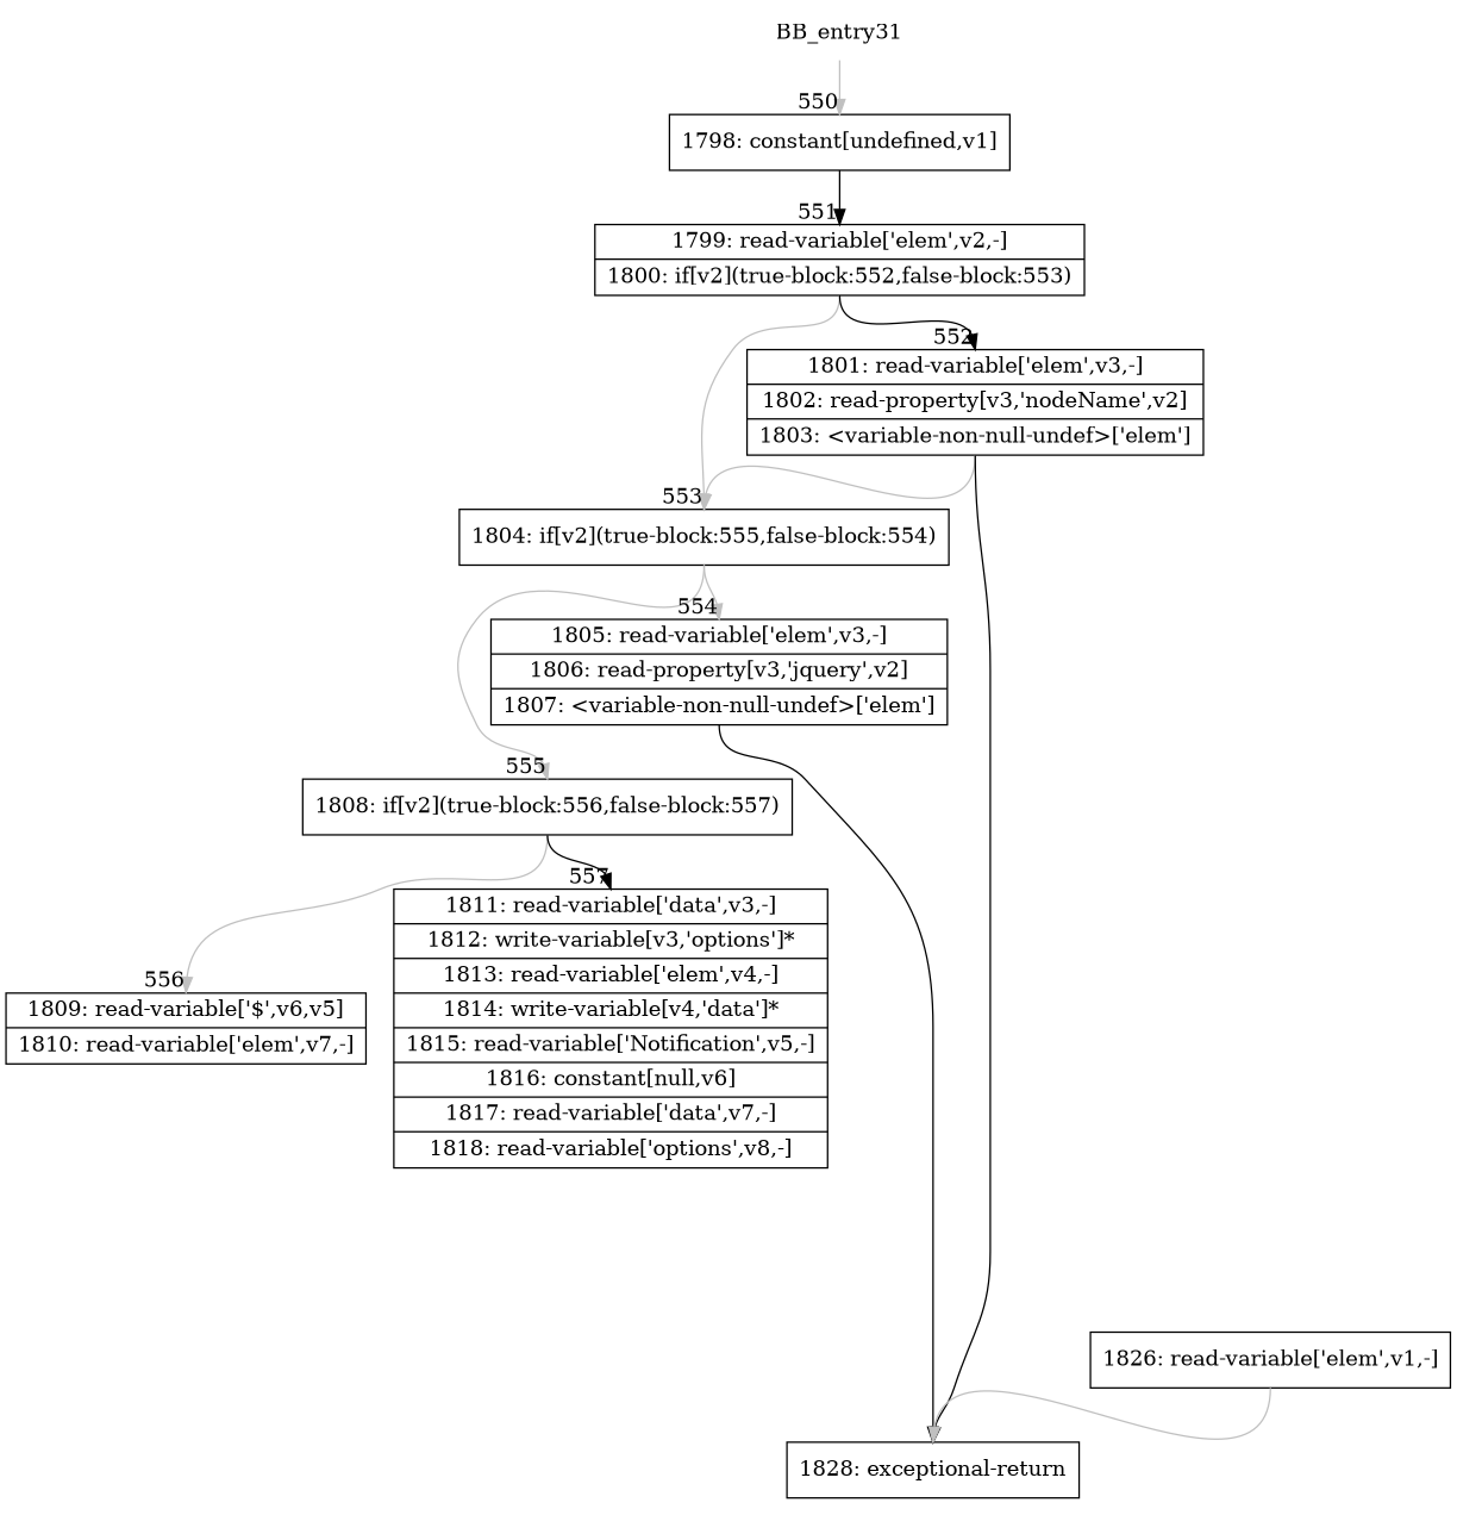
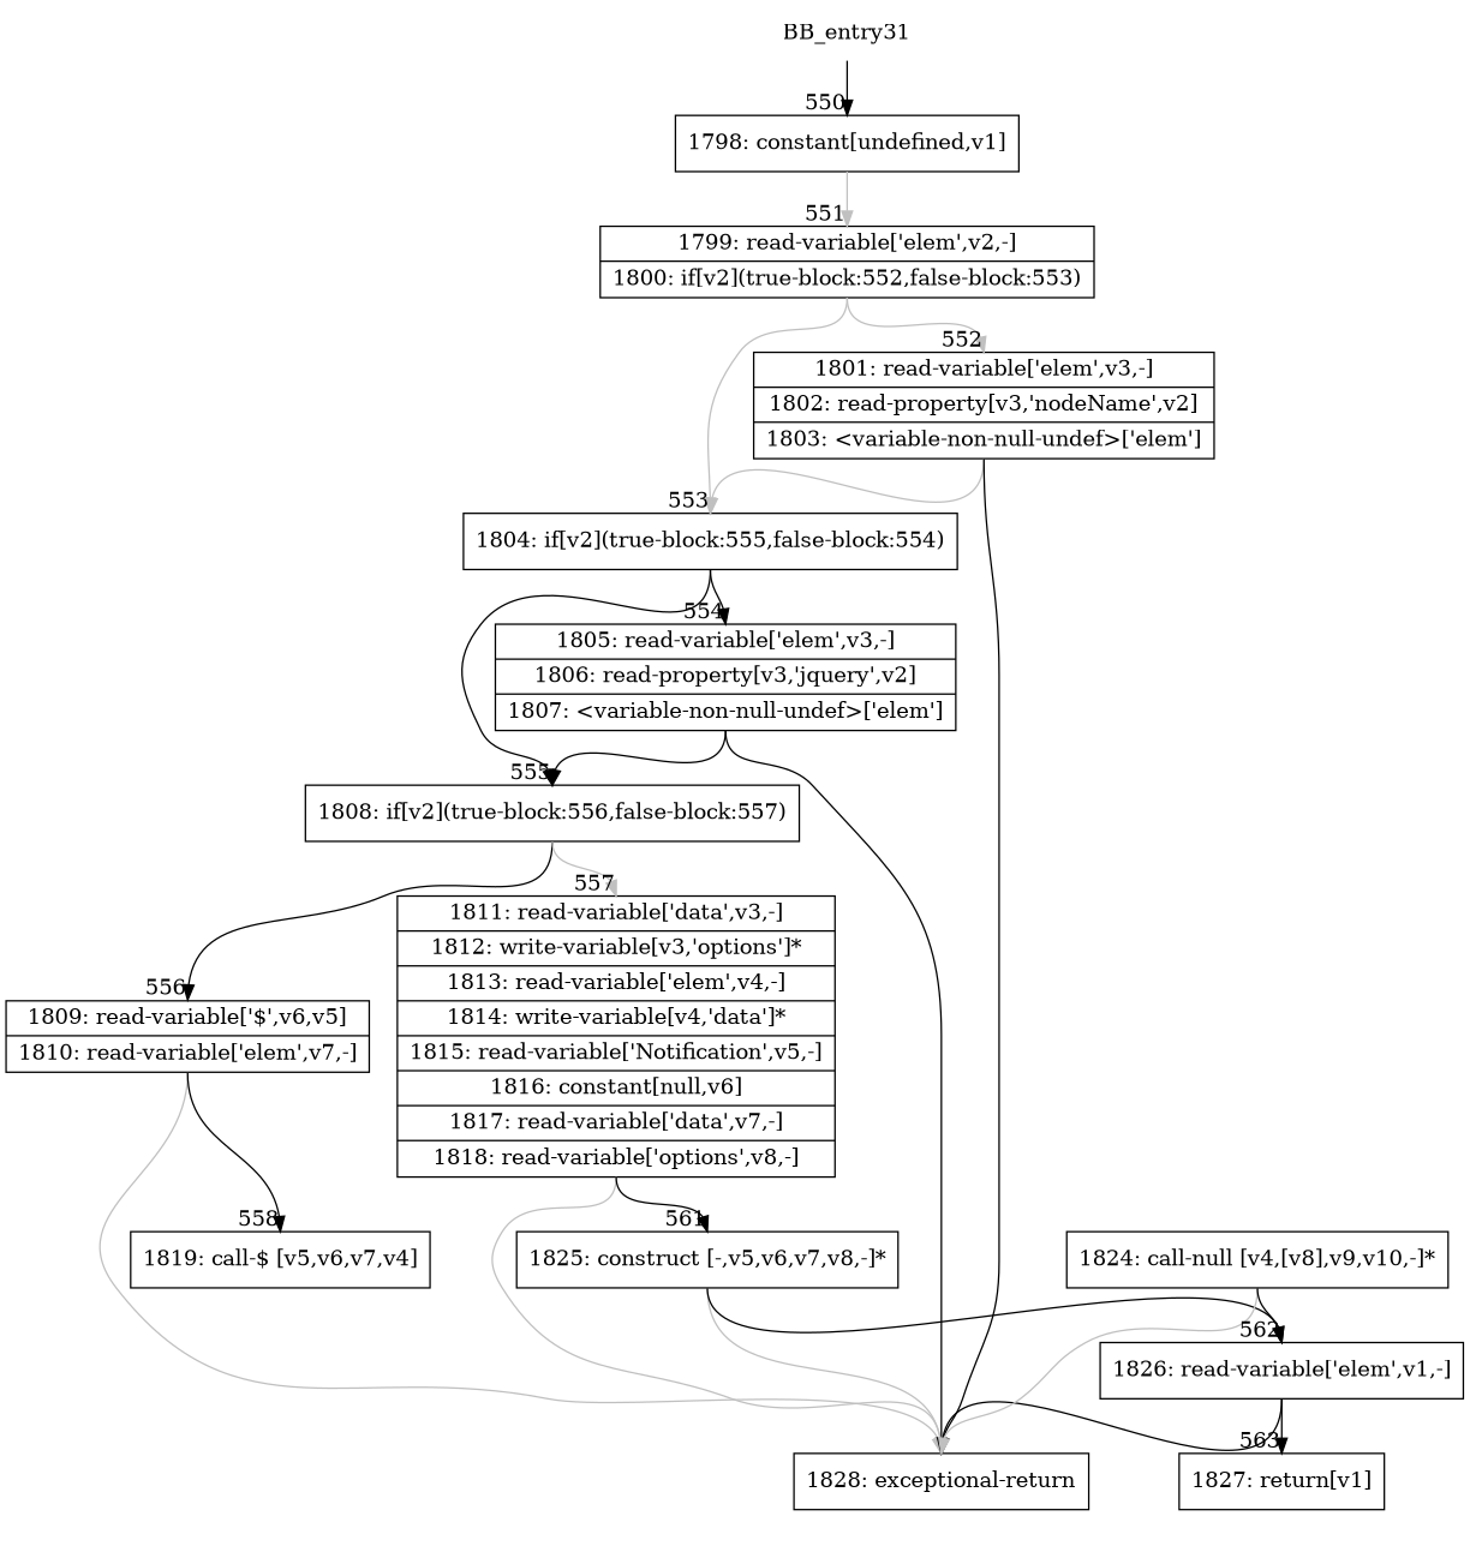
  digraph {
    rankdir=TD
    node [shape=record]
    edge [headport=n tailport=s]
    n1 [label=BB_entry31 shape=none]
    n2 [label="{1798: constant[undefined,v1]}"]
    n3 [label="{1799: read-variable['elem',v2,-]|1800: if[v2](true-block:552,false-block:553)}"]
    n4 [label="{1804: if[v2](true-block:555,false-block:554)}"]
    n5 [label="{1801: read-variable['elem',v3,-]|1802: read-property[v3,'nodeName',v2]|1803: \<variable-non-null-undef\>['elem']}"]
    n6 [label="{1808: if[v2](true-block:556,false-block:557)}"]
    n7 [label="{1805: read-variable['elem',v3,-]|1806: read-property[v3,'jquery',v2]|1807: \<variable-non-null-undef\>['elem']}"]
    n8 [label="{1828: exceptional-return}"]
    n9 [label="{1809: read-variable['$',v6,v5]|1810: read-variable['elem',v7,-]}"]
    n10 [label="{1811: read-variable['data',v3,-]|1812: write-variable[v3,'options']*|1813: read-variable['elem',v4,-]|1814: write-variable[v4,'data']*|1815: read-variable['Notification',v5,-]|1816: constant[null,v6]|1817: read-variable['data',v7,-]|1818: read-variable['options',v8,-]}"]
+   n11 [label="{1819: call-$ [v5,v6,v7,v4]}"]
+   n12 [label="{1825: construct [-,v5,v6,v7,v8,-]*}"]
    n13 [label="{1826: read-variable['elem',v1,-]}"]
-   n1 -> n2 [headlabel="    550" color=gray]
-   n2 -> n3 [headlabel="      551"]
+   n14 [label="{1827: return[v1]}"]
+   n15 [label="{1824: call-null [v4,[v8],v9,v10,-]*}"]
+   n1 -> n2 [headlabel="    550"]
+   n2 -> n3 [headlabel="      551" color=gray]
    n3 -> n4 [color=gray headlabel="      553"]
-   n3 -> n5 [headlabel="      552"]
-   n4 -> n6 [headlabel="      555" color=gray]
-   n4 -> n7 [headlabel="      554" color=gray]
+   n3 -> n5 [headlabel="      552" color=gray]
+   n4 -> n6 [headlabel="      555"]
+   n4 -> n7 [headlabel="      554"]
    n5 -> n4 [color=gray]
    n5 -> n8 [color=black]
-   n6 -> n9 [headlabel="      556" color=gray]
-   n6 -> n10 [headlabel="      557"]
+   n6 -> n9 [headlabel="      556"]
+   n6 -> n10 [headlabel="      557" color=gray]
+   n7 -> n6
    n7 -> n8 [color=black]
-   n13 -> n8 [color=gray]
+   n9 -> n8 [color=gray]
+   n9 -> n11 [headlabel="      558"]
+   n10 -> n8 [color=gray]
+   n10 -> n12 [headlabel="      561"]
+   n12 -> n8 [color=gray]
+   n12 -> n13
+   n13 -> n8 [color=black]
+   n13 -> n14 [headlabel="      563"]
+   n15 -> n8 [color=gray]
+   n15 -> n13 [headlabel="      562"]
  }
